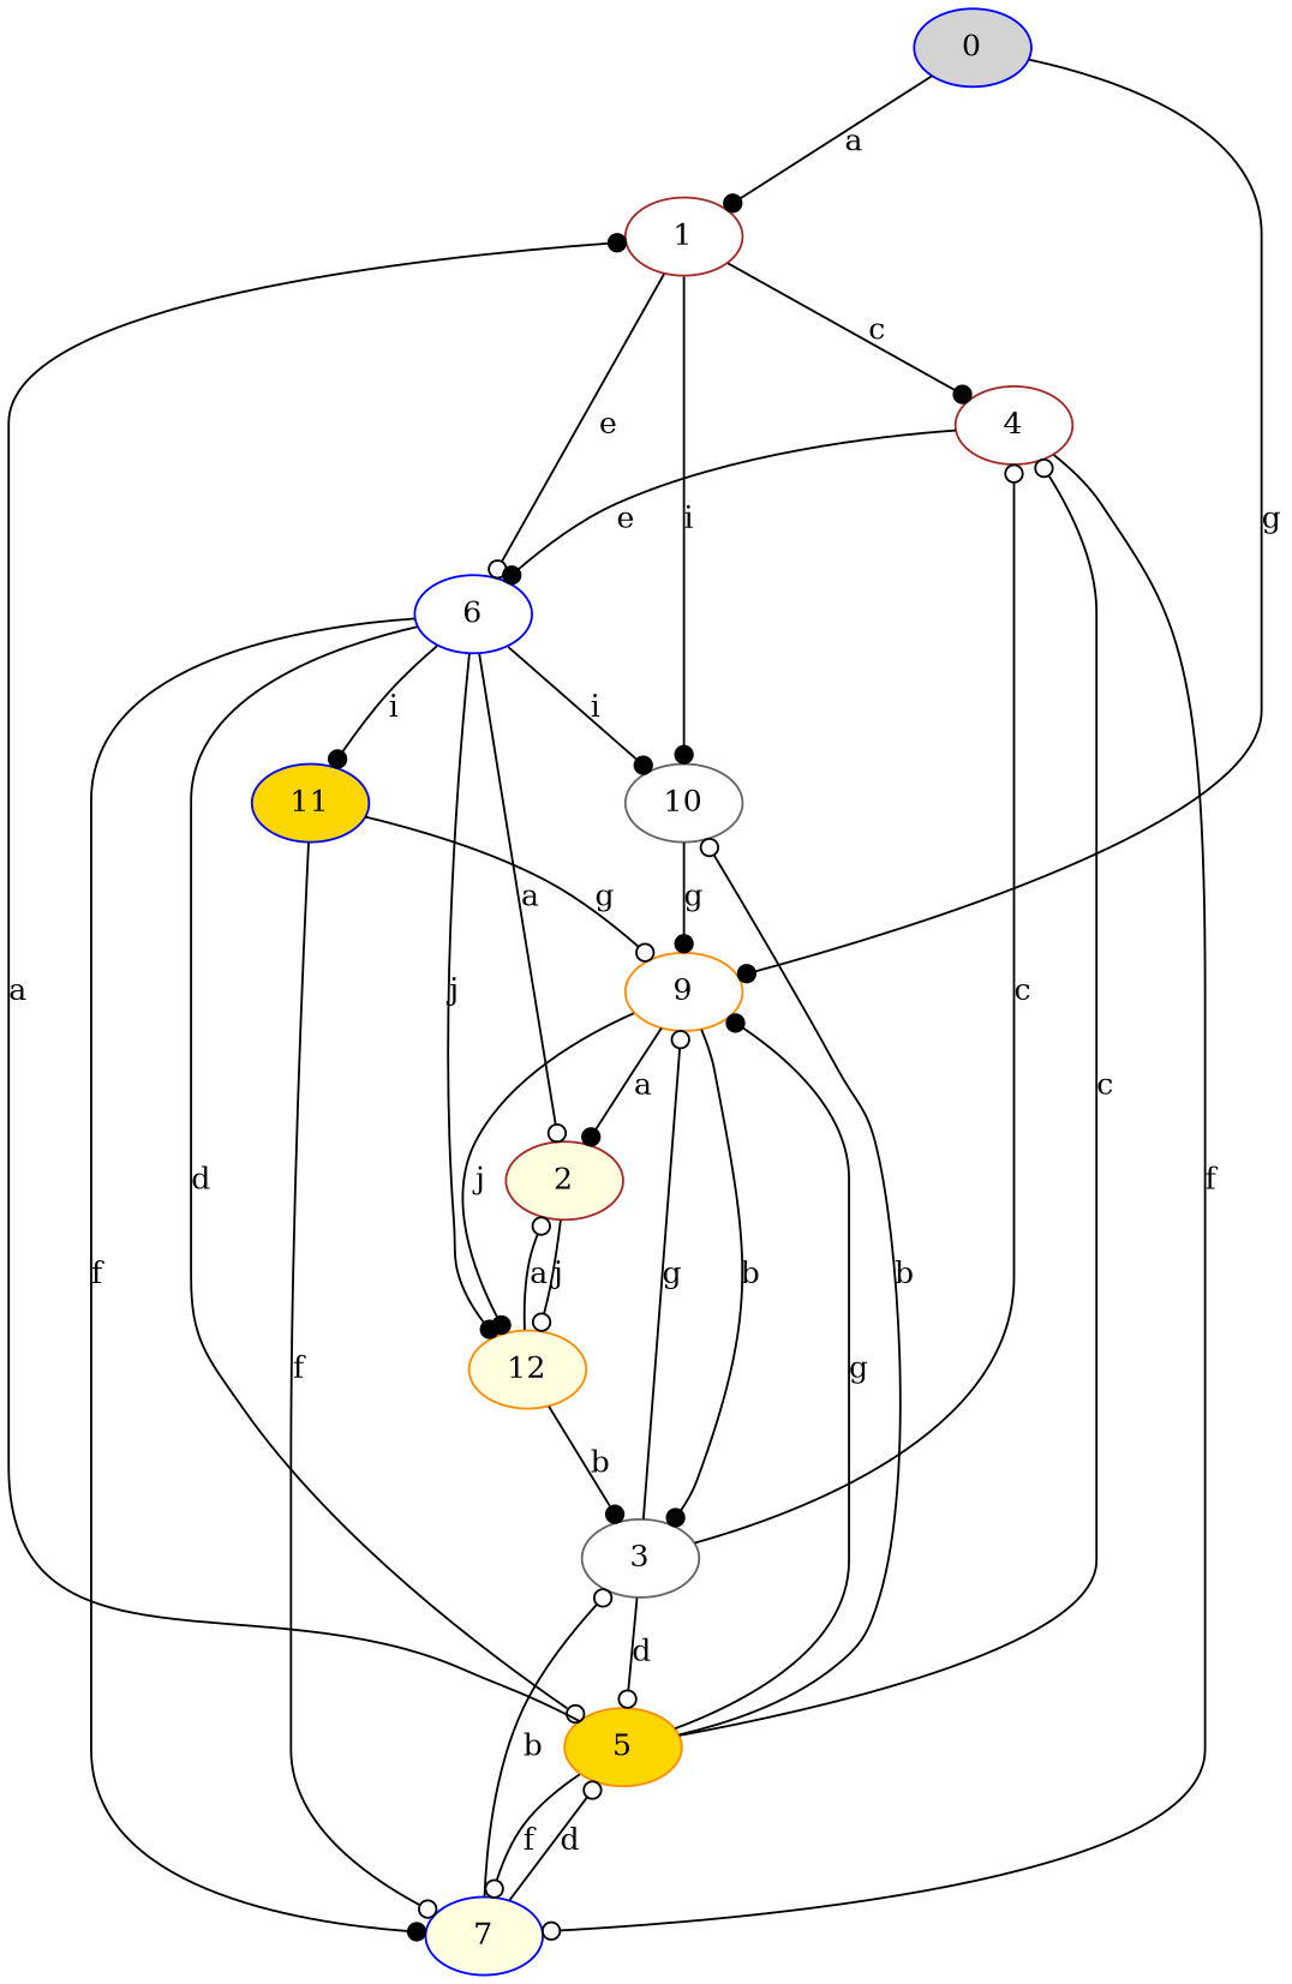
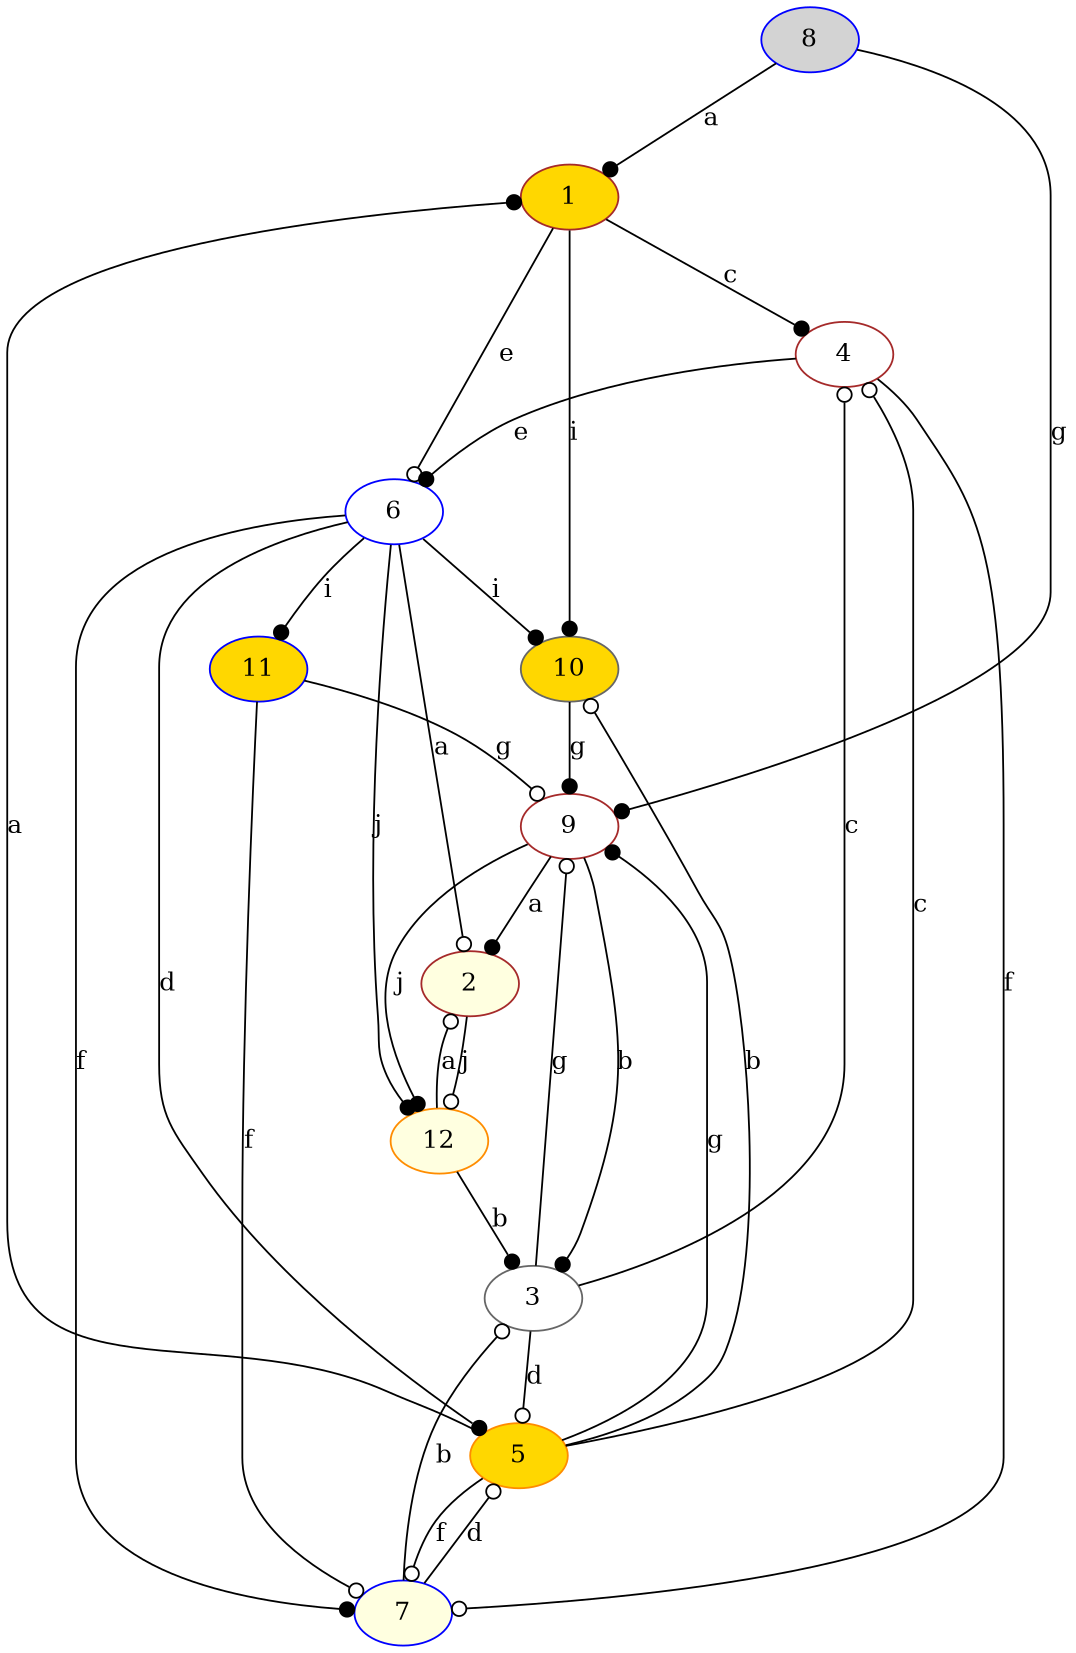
  strict digraph {
    node [color=blue fillcolor=white style=filled]
    edge [arrowhead=dot]
-   0 [fillcolor=lightgrey]
-   1 [color=brown]
-   9 [color=darkorange]
+   0 [fillcolor=lightgrey label=8]
+   1 [color=brown fillcolor=gold]
+   9 [color=brown]
    4 [color=brown]
    6
-   10 [color=gray40]
+   10 [color=gray40 fillcolor=gold]
    2 [color=brown fillcolor=lightyellow]
    12 [color=darkorange fillcolor=lightyellow]
    3 [color=gray40]
    7 [fillcolor=lightyellow]
    5 [color=darkorange fillcolor=gold]
    11 [fillcolor=gold]
    0 -> 1 [label=a]
    0 -> 9 [label=g]
    1 -> 4 [label=c]
    1 -> 6 [arrowhead=odot label=e]
    1 -> 10 [label=i]
    9 -> 2 [label=a]
    9 -> 12 [label=j]
    9 -> 3 [label=b]
    4 -> 6 [label=e]
    4 -> 7 [arrowhead=odot label=f]
    6 -> 10 [label=i]
    6 -> 2 [arrowhead=odot label=a]
    6 -> 12 [label=j]
    6 -> 7 [label=f]
-   6 -> 5 [arrowhead=odot label=d]
+   6 -> 5 [label=d]
    6 -> 11 [label=i]
    10 -> 9 [label=g]
    2 -> 12 [arrowhead=odot label=j]
    12 -> 2 [arrowhead=odot label=a]
    12 -> 3 [label=b]
    3 -> 9 [arrowhead=odot label=g]
    3 -> 4 [arrowhead=odot label=c]
    3 -> 5 [arrowhead=odot label=d]
    7 -> 3 [arrowhead=odot label=b]
    7 -> 5 [arrowhead=odot label=d]
    5 -> 1 [label=a]
    5 -> 9 [label=g]
    5 -> 4 [arrowhead=odot label=c]
    5 -> 10 [arrowhead=odot label=b]
    5 -> 7 [arrowhead=odot label=f]
    11 -> 9 [arrowhead=odot label=g]
    11 -> 7 [arrowhead=odot label=f]
  }
